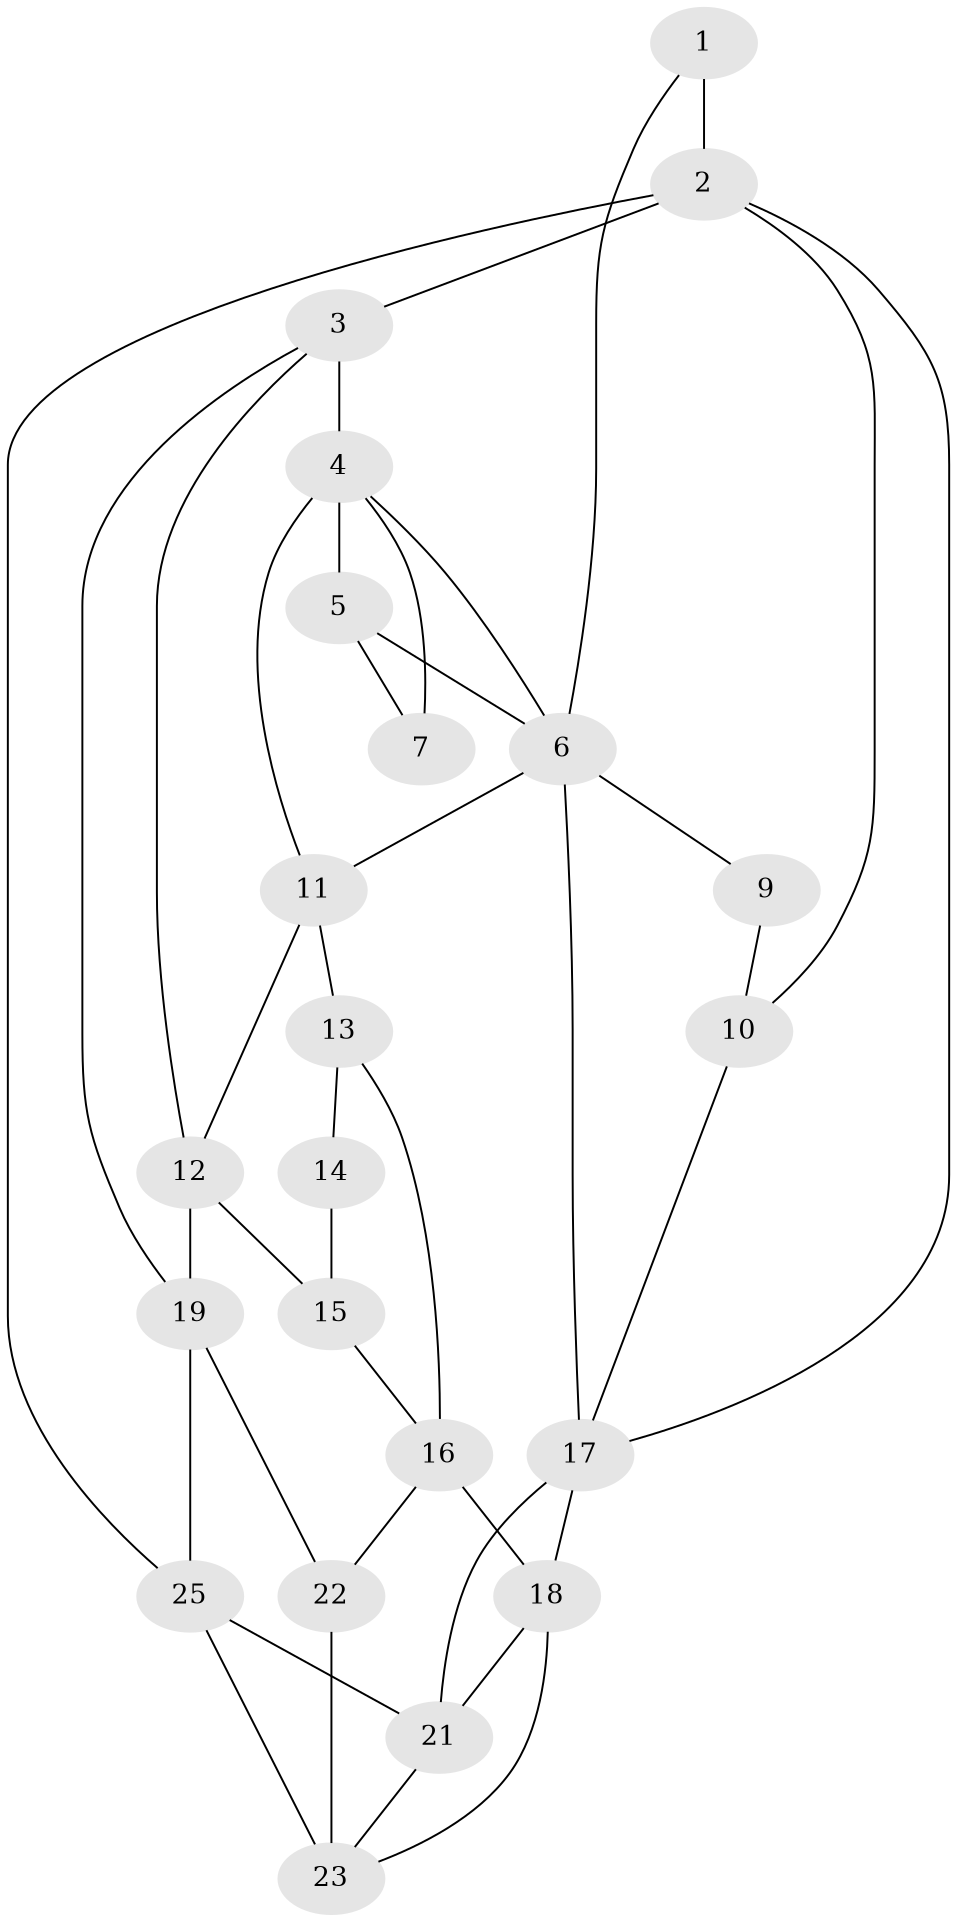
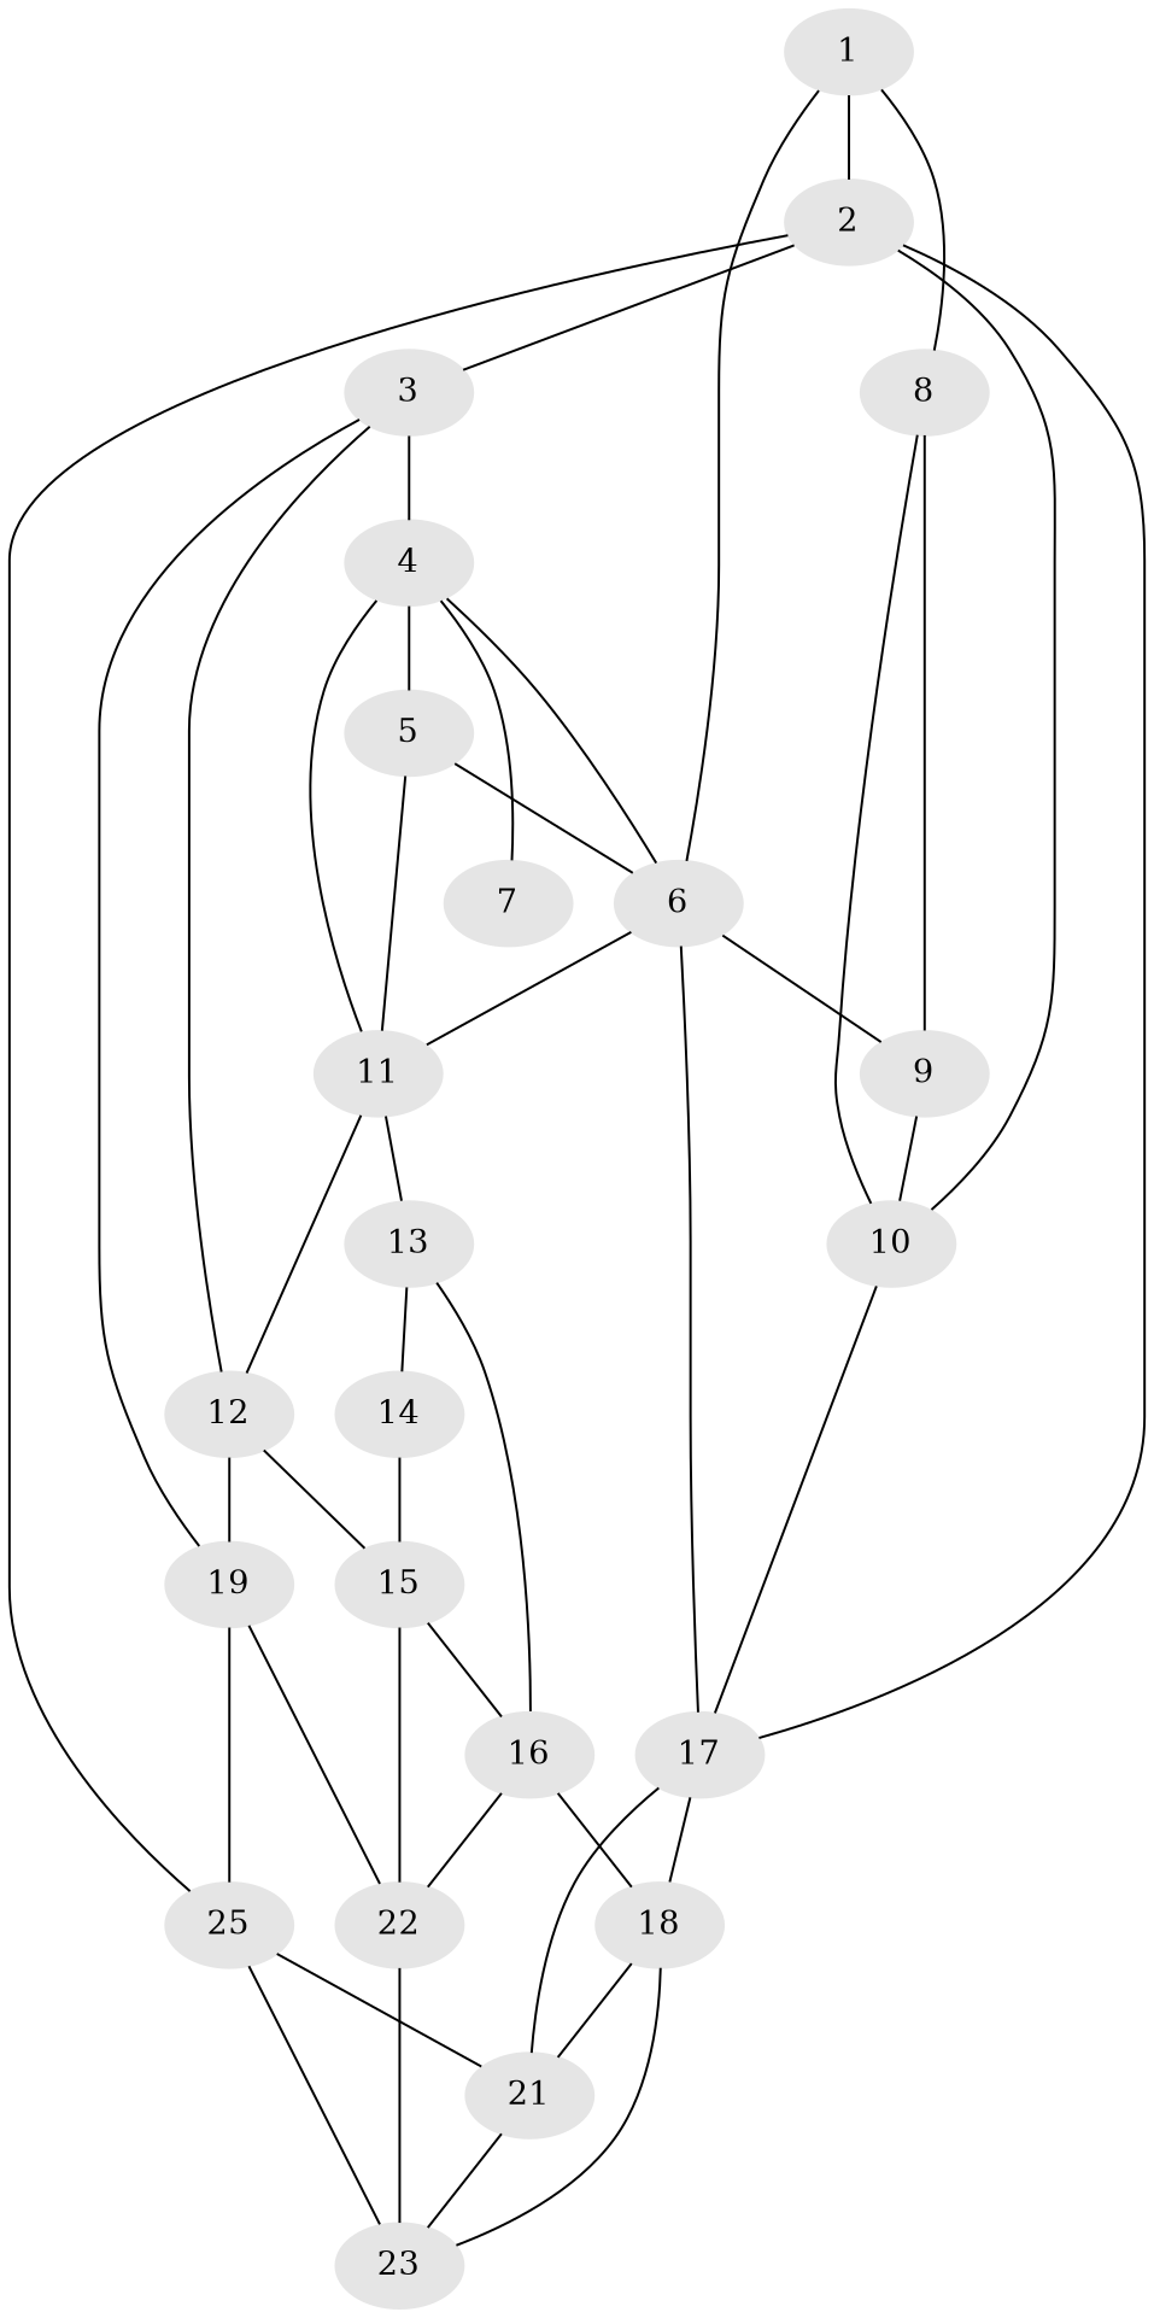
  graph {
    node [color=gray90 style=filled]
    edge [weight=1.0]
    1
    2
    6
+   8
    3
    10
    17
    n8 [label=25]
    11
    9
    4
    12
    19
    18
    21
    23
    5
    7
    15
    22
    13
    16
    14
    1 -- 2 [weight=2.0]
    1 -- 6
+   1 -- 8 [weight=2.0]
    2 -- 3
    2 -- 10
    2 -- 17
    2 -- n8
    6 -- 17
    6 -- 11
    6 -- 9
+   8 -- 10
+   8 -- 9
    3 -- 4 [weight=2.0]
    3 -- 12
    3 -- 19
    10 -- 17
    17 -- 18 [weight=2.0]
    17 -- 21 [weight=2.0]
    n8 -- 21
    n8 -- 23 [weight=2.0]
    11 -- 12
    11 -- 13 [weight=2.0]
    9 -- 10
    4 -- 6
    4 -- 11
    4 -- 5
    4 -- 7
    12 -- 19 [weight=2.0]
    12 -- 15 [weight=2.0]
    19 -- n8
    19 -- 22
    18 -- 21 [weight=2.0]
    18 -- 23
    21 -- 23
    5 -- 6
-   5 -- 7 [weight=2.0]
+   5 -- 11 [weight=2.0]
+   15 -- 22
    15 -- 16
    22 -- 23 [weight=2.0]
    13 -- 16 [weight=2.0]
    13 -- 14 [weight=2.0]
    16 -- 18 [weight=2.0]
    16 -- 22
    14 -- 15
  }
